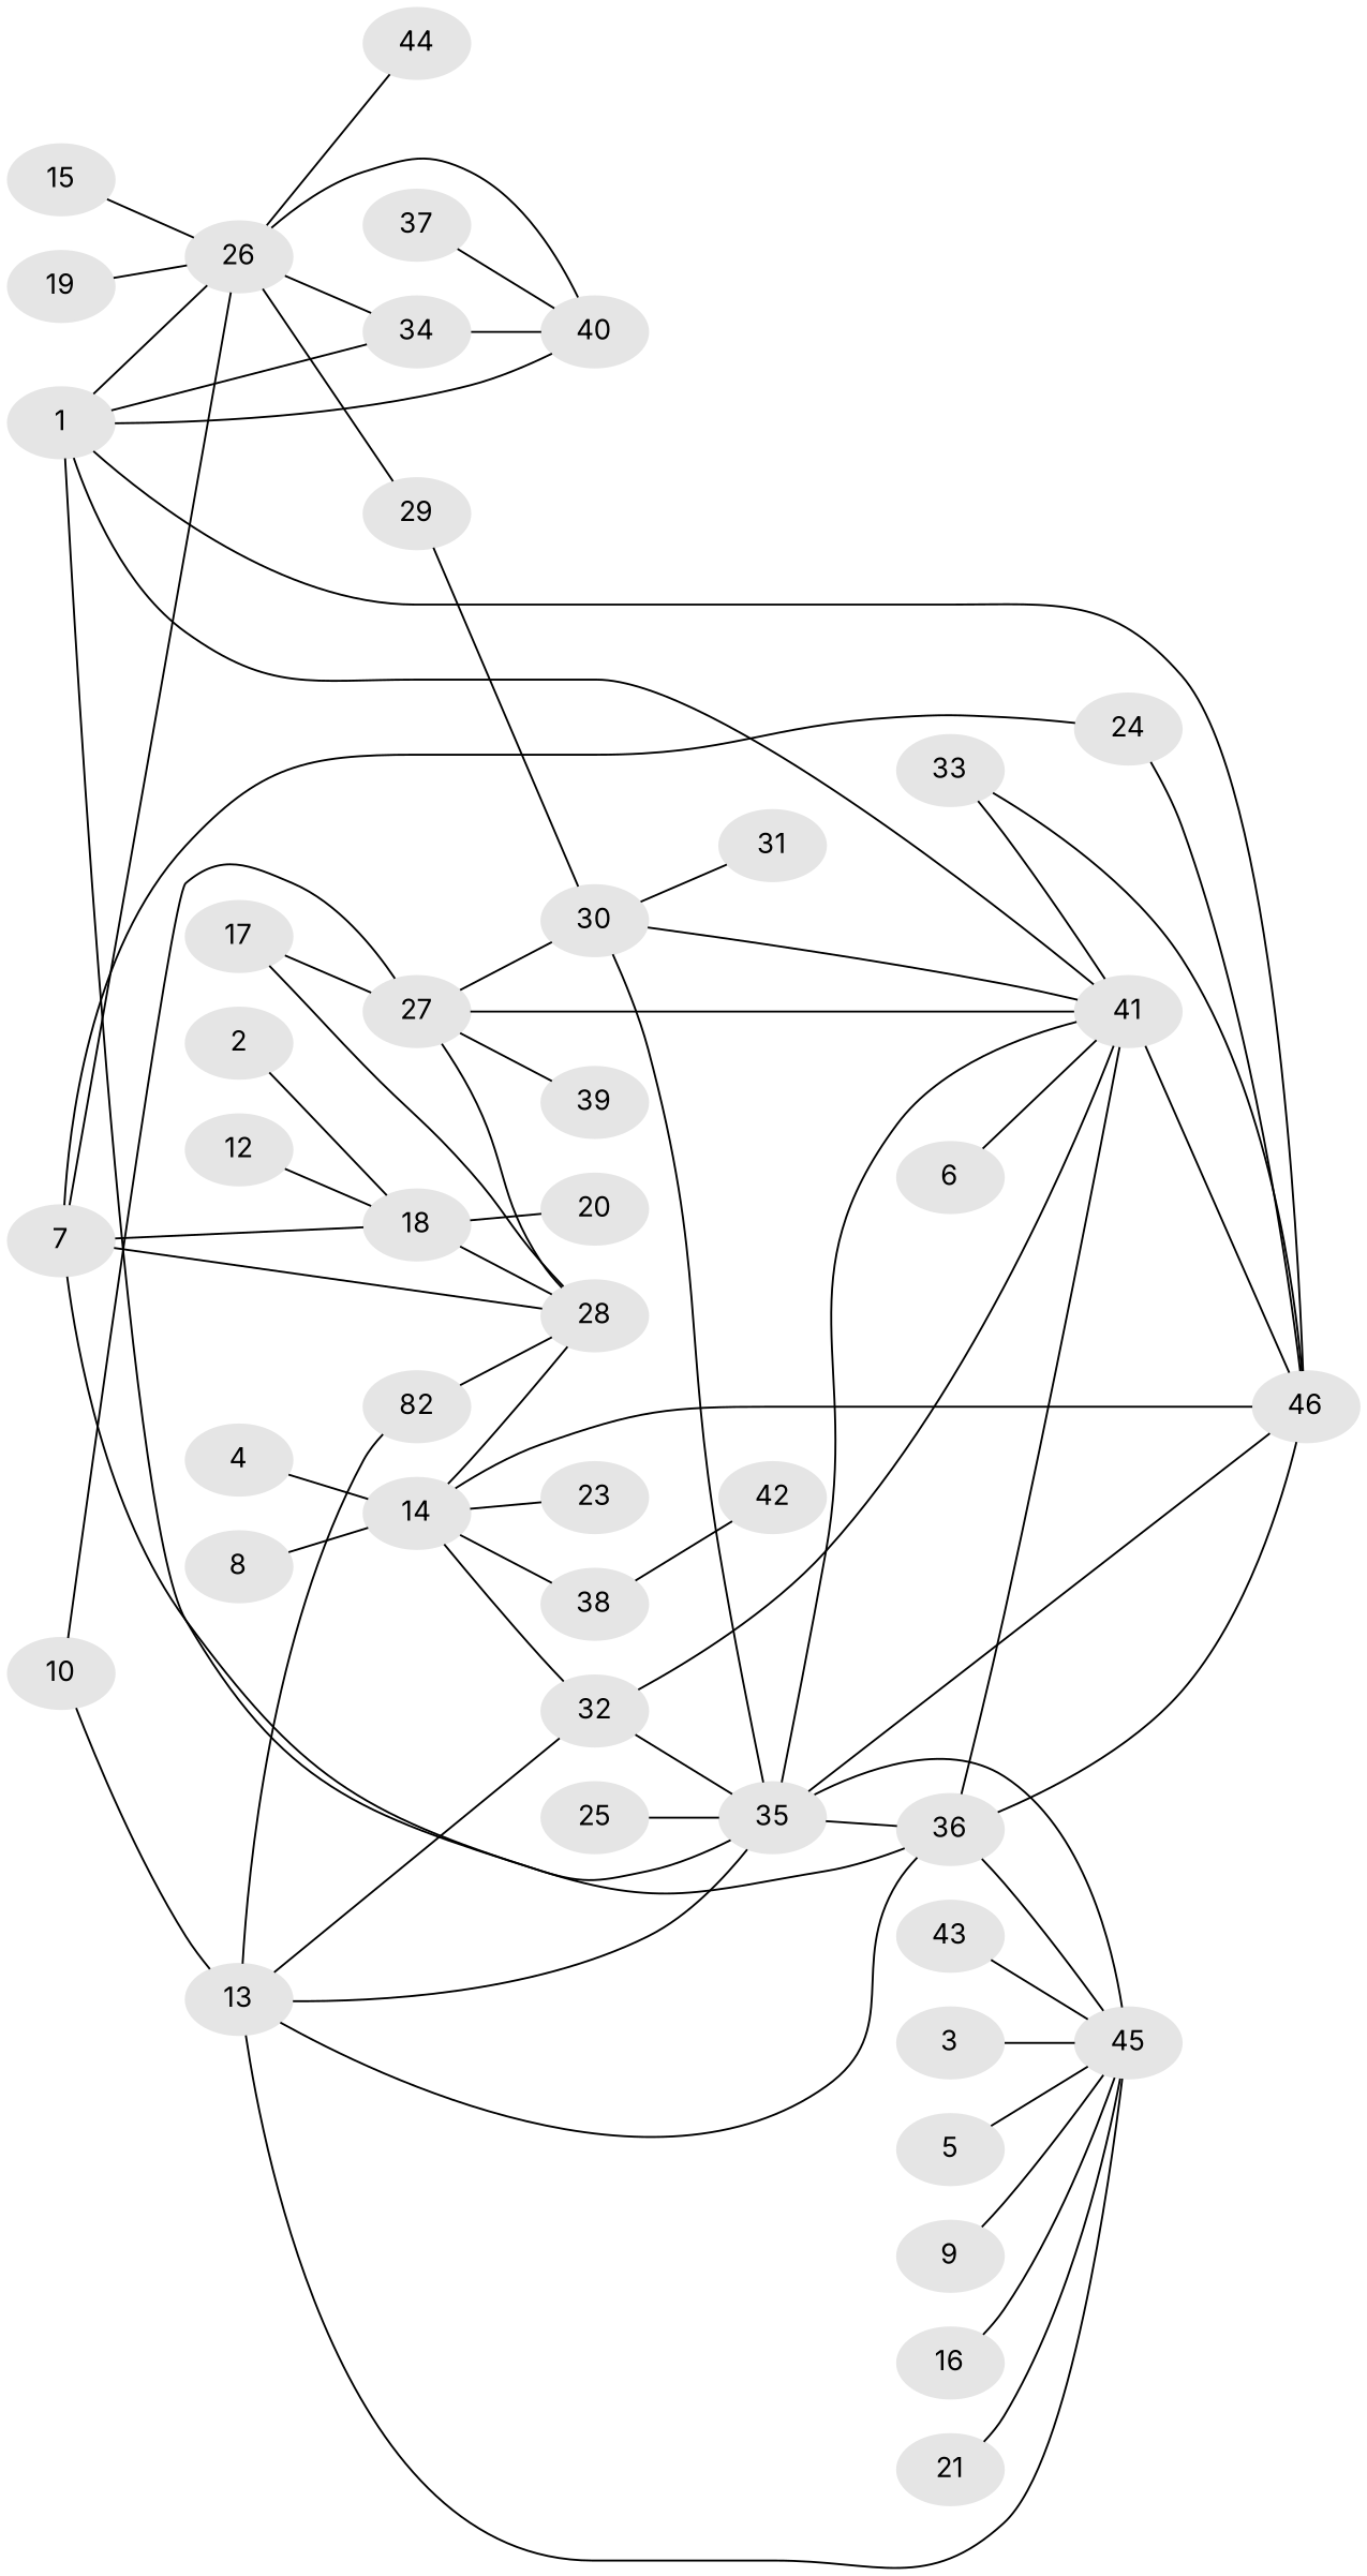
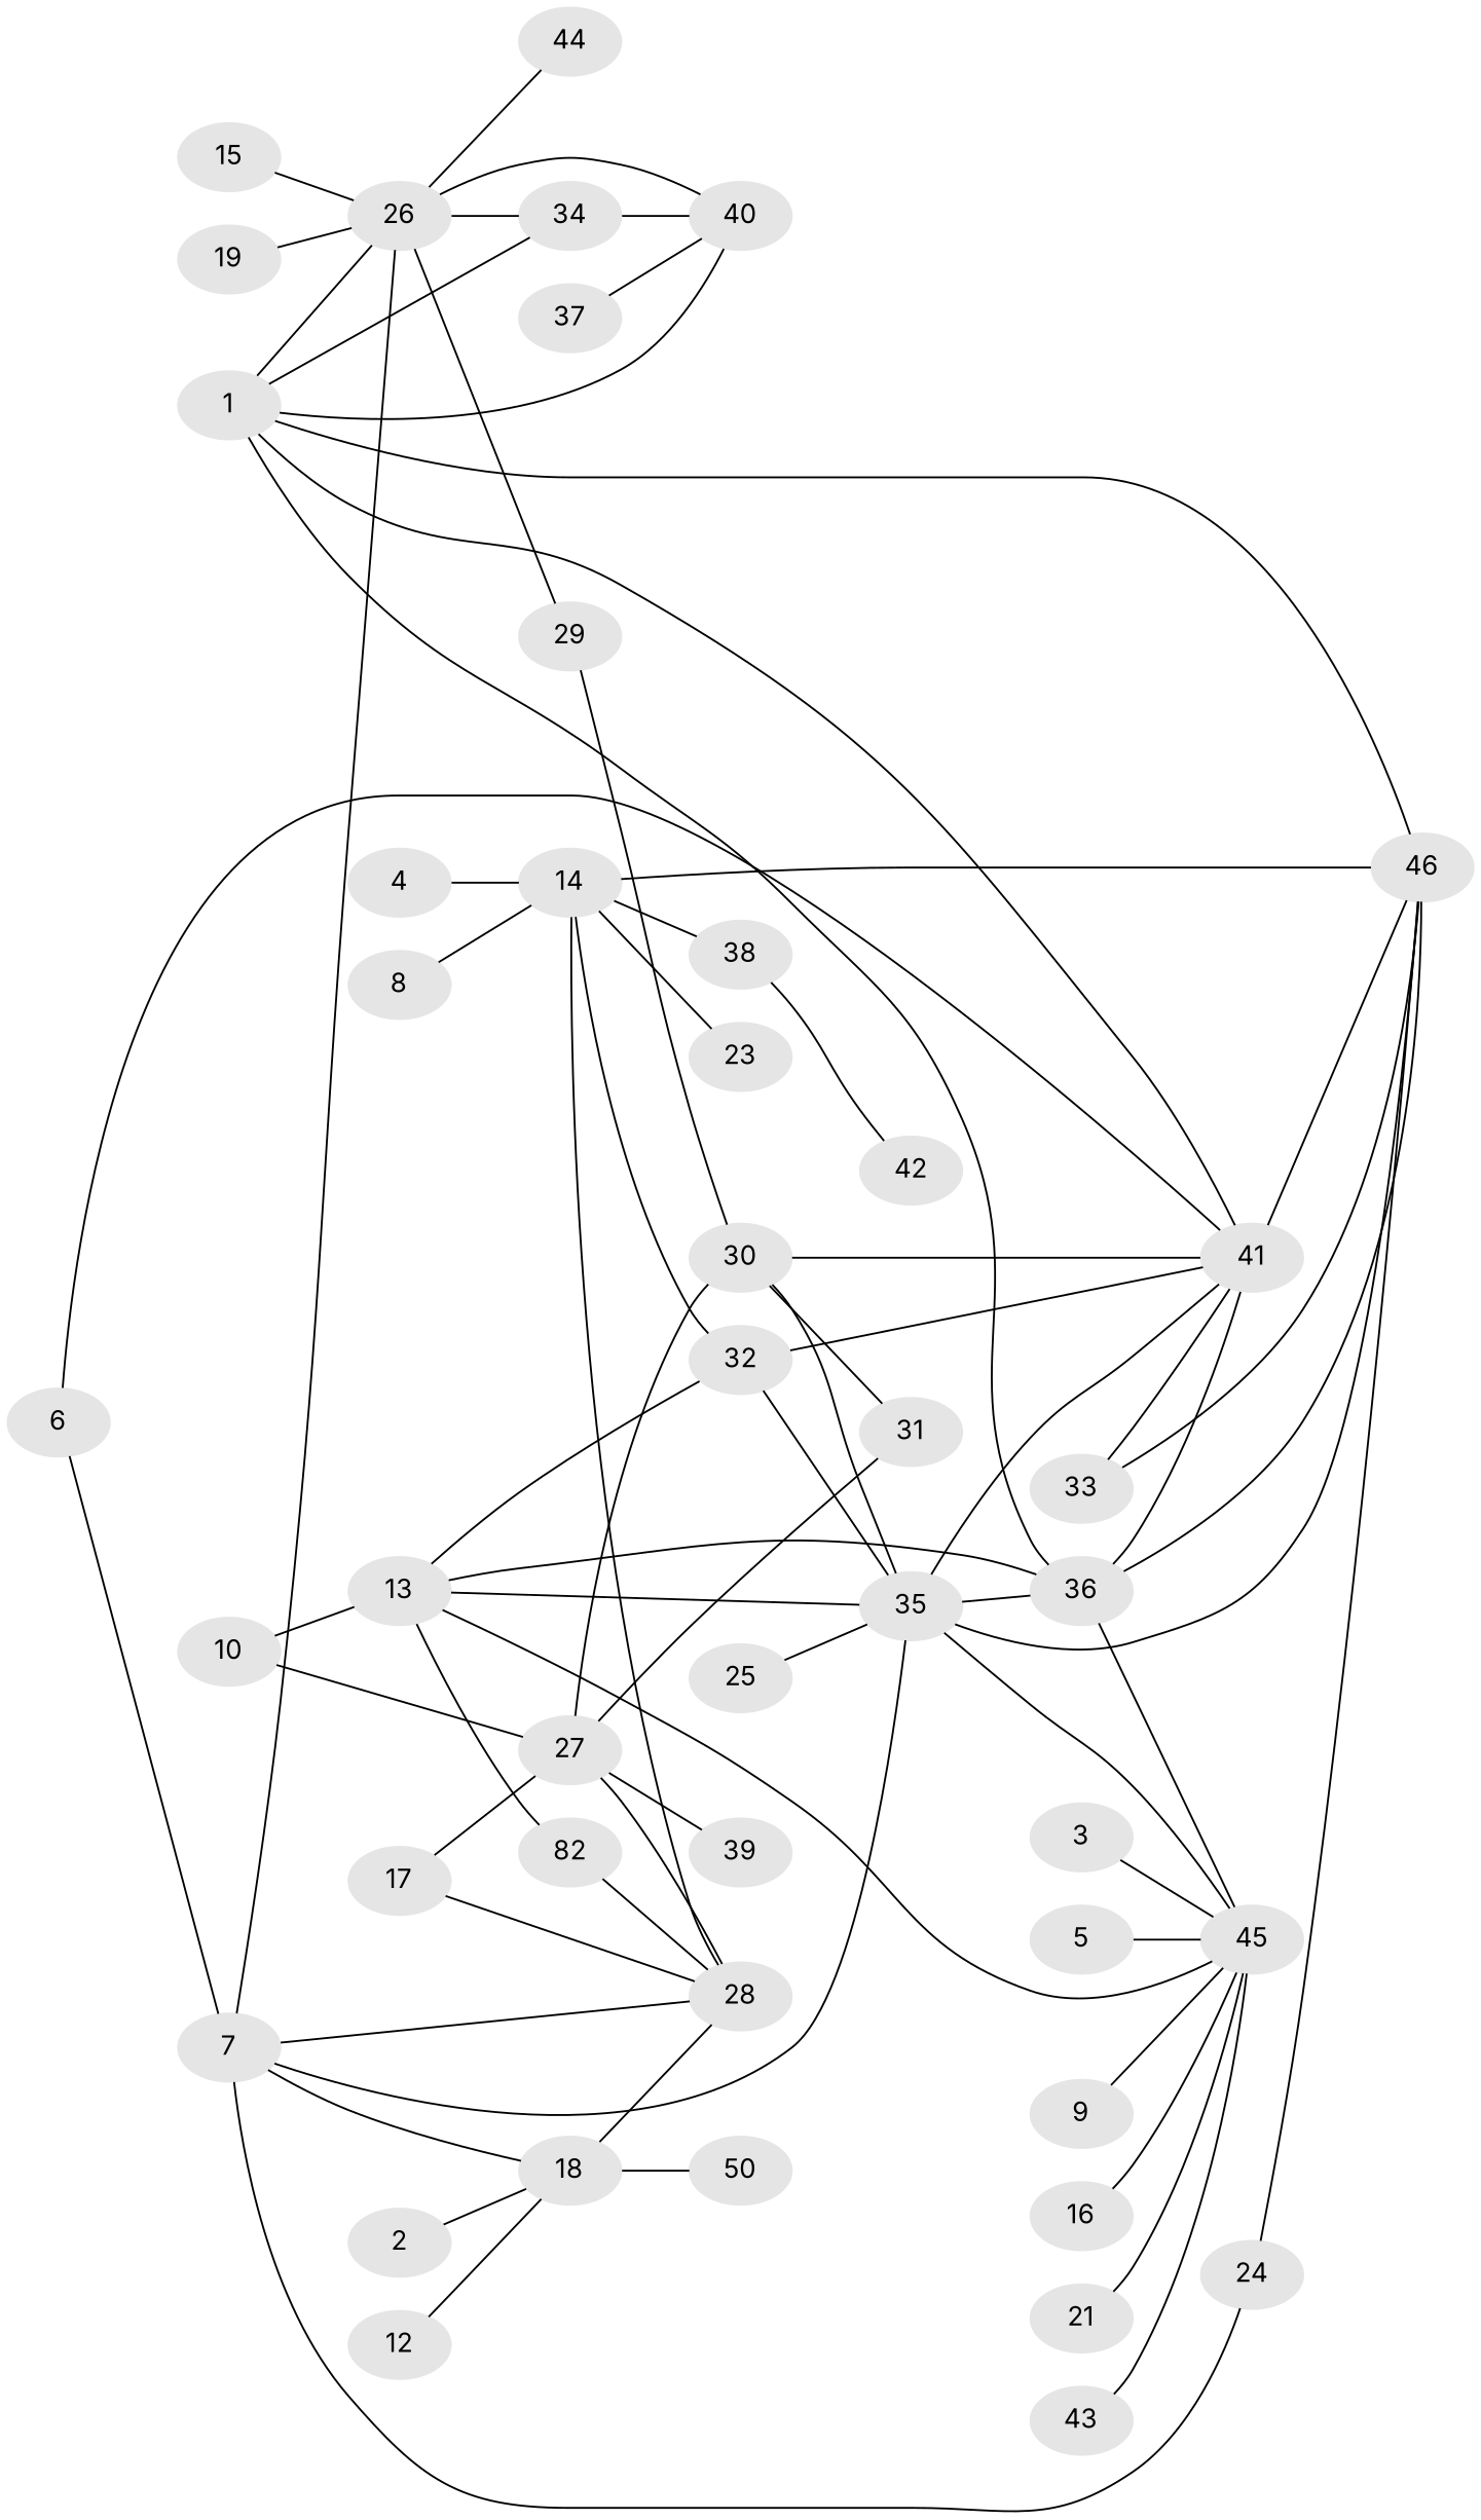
  graph {
    fontname=Inter
    rankdir=LR
    node [color=gray90 fontname=Inter style=filled]
    edge [fontname=Inter weight=1.0]
    1
    26
    34
    36
    40
    41
    46
    29
    44
    45
    2
    18
    28
-   20
+   20 [label=50]
    3
    4
    14
    32
    23
    38
    5
    6
    7
    24
    35
    8
    9
    10
    13
    27
    n31 [label=82]
    30
    39
    12
    42
    15
    16
    17
    19
    21
    25
    31
    33
    37
    43
    1 -- 26
    1 -- 34 [weight=2.0]
    1 -- 36
    1 -- 40
    1 -- 41
    1 -- 46
    26 -- 34 [weight=2.0]
    26 -- 40
    26 -- 29
    26 -- 44
    34 -- 40 [weight=2.0]
    36 -- 41
    36 -- 46
    36 -- 45 [weight=3.0]
    41 -- 46
    29 -- 30
    2 -- 18
    18 -- 28 [weight=4.0]
    18 -- 20
    3 -- 45
    4 -- 14
    14 -- 46 [weight=6.0]
    14 -- 28
    14 -- 32
    14 -- 23
    14 -- 38
    32 -- 41
    32 -- 35
    38 -- 42
    5 -- 45
    6 -- 41
+   6 -- 7
    7 -- 26
    7 -- 18 [weight=2.0]
    7 -- 28 [weight=2.0]
    7 -- 24
    7 -- 35
    24 -- 46
    35 -- 36 [weight=3.0]
    35 -- 41
    35 -- 46
    35 -- 45
    8 -- 14
    9 -- 45
    10 -- 13
    10 -- 27
    13 -- 36 [weight=2.0]
    13 -- 45
    13 -- 32
    13 -- 35
    13 -- n31
-   27 -- 41 [weight=3.0]
+   27 -- 31 [weight=3.0]
    27 -- 28
    27 -- 30
    27 -- 39
    n31 -- 28
    30 -- 41 [weight=3.0]
    30 -- 35
    30 -- 31
    12 -- 18
    15 -- 26
    16 -- 45
    17 -- 28
    17 -- 27
    19 -- 26
    21 -- 45
    25 -- 35
    33 -- 41
    33 -- 46
    37 -- 40
    43 -- 45
  }
